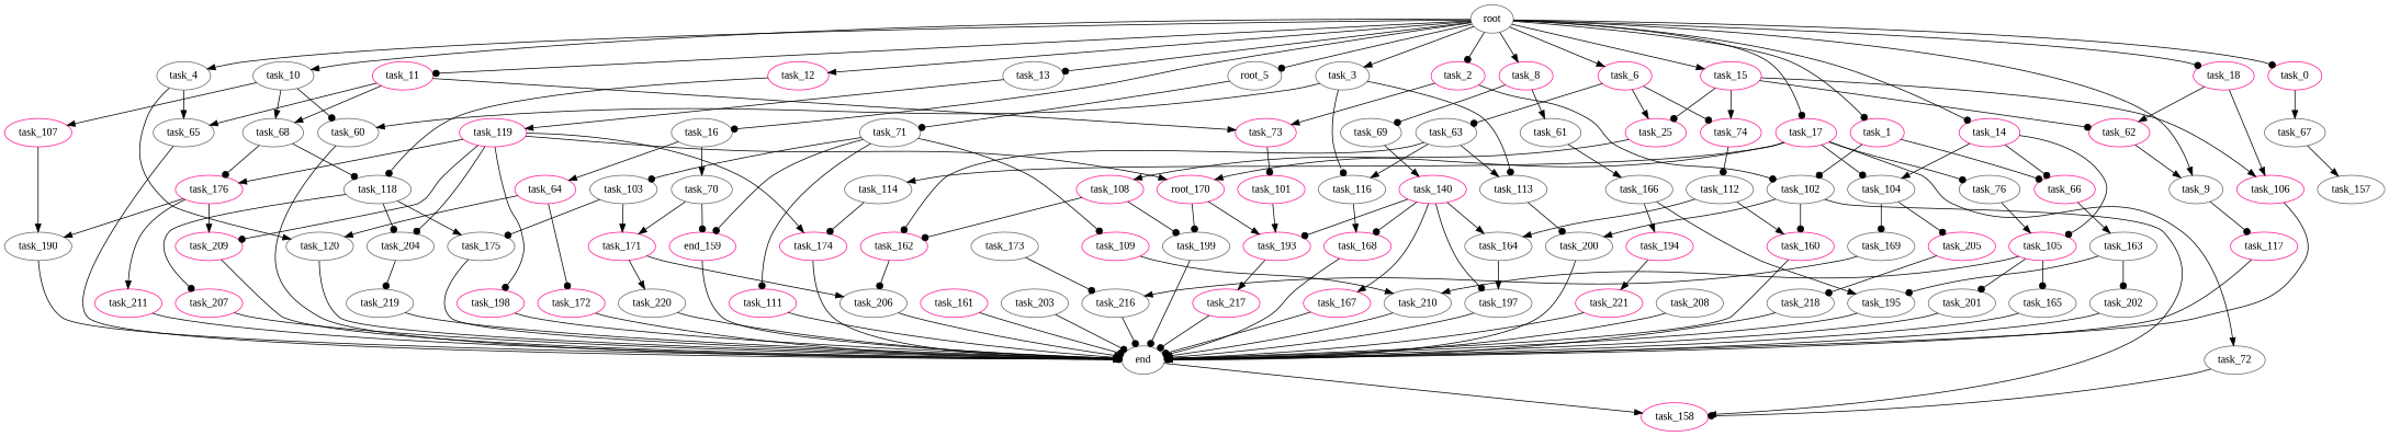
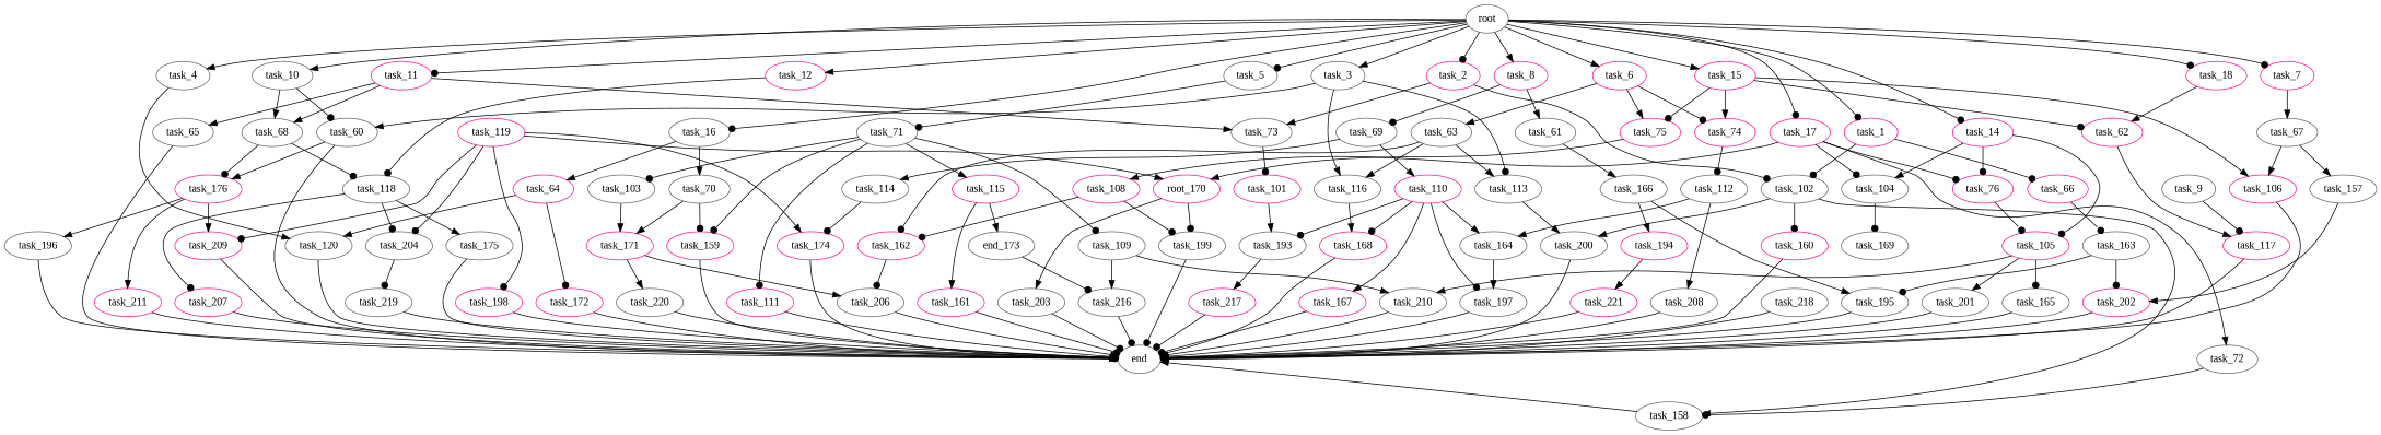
  digraph {
    fontname="Liberation Serif"
    node [color=gray40 fontname="Liberation Serif"]
    edge [arrowhead=normal fontname="Liberation Serif"]
    task_207 [color=deeppink]
    end
    task_64 [color=deeppink]
    task_16
    task_70
    task_172 [color=deeppink]
    task_120
    task_171 [color=deeppink]
-   task_159 [color=deeppink label=end_159]
+   task_159 [color=deeppink]
    task_168 [color=deeppink]
-   task_173
+   task_115 [color=deeppink]
+   task_173 [label=end_173]
    task_161 [color=deeppink]
    task_216
-   task_158 [color=deeppink]
+   task_158
    task_12 [color=deeppink]
    task_118
    task_204
    task_175
    task_119 [color=deeppink]
    task_176 [color=deeppink]
    task_198 [color=deeppink]
    task_209 [color=deeppink]
    task_174 [color=deeppink]
    n25 [color=deeppink label=root_170]
-   task_196 [label=task_190]
+   task_196
    task_211 [color=deeppink]
    task_199
    task_203
    task_219
-   task_13
    task_102
    task_200
    task_160 [color=deeppink]
    task_11 [color=deeppink]
    task_68
    task_65
-   task_73 [color=deeppink]
+   task_73
    task_101 [color=deeppink]
    task_113
-   task_193 [color=deeppink]
+   task_193
    task_217 [color=deeppink]
    task_117 [color=deeppink]
    task_162 [color=deeppink]
    task_206
    task_62 [color=deeppink]
    task_8 [color=deeppink]
    task_61
    task_69
    task_166
-   task_110 [color=deeppink label=task_140]
+   task_110 [color=deeppink]
    task_1 [color=deeppink]
    task_66 [color=deeppink]
    task_163
    task_108 [color=deeppink]
    task_218
    task_6 [color=deeppink]
    task_63
    task_74 [color=deeppink]
-   task_75 [color=deeppink label=task_25]
+   task_75 [color=deeppink]
    task_116
    task_112
    task_72
-   task_5 [label=root_5]
+   task_5
    task_71
    task_103
    task_111 [color=deeppink]
-   task_109 [color=deeppink]
+   task_109
    root
-   task_7 [color=deeppink label=task_0]
+   task_7 [color=deeppink]
    task_18 [color=deeppink]
    task_4
    task_10
    task_14 [color=deeppink]
    task_15 [color=deeppink]
    task_3
    task_9
    task_2 [color=deeppink]
    task_17 [color=deeppink]
    task_67
    task_106 [color=deeppink]
-   task_107 [color=deeppink]
    task_60
    task_104
-   task_76
+   task_76 [color=deeppink]
    task_105 [color=deeppink]
    task_114
-   task_202
+   task_202 [color=deeppink]
    task_169
-   task_205 [color=deeppink]
    task_157
    task_164
    task_208
    task_220
    task_210
    task_165
    task_167 [color=deeppink]
    task_197
    task_195
    task_201
    task_194 [color=deeppink]
    task_221 [color=deeppink]
    task_207 -> end [arrowhead=dot]
    task_64 -> task_172 [arrowhead=dot]
    task_64 -> task_120
    task_16 -> task_64
    task_16 -> task_70
    task_70 -> task_171
    task_70 -> task_159 [arrowhead=dot]
    task_172 -> end [arrowhead=dot]
    task_120 -> end [arrowhead=dot]
    task_171 -> task_206
    task_171 -> task_220
    task_159 -> end [arrowhead=dot]
    task_168 -> end [arrowhead=dot]
+   task_115 -> task_173
+   task_115 -> task_161
    task_173 -> task_216 [arrowhead=dot]
    task_161 -> end [arrowhead=dot]
    task_216 -> end [arrowhead=dot]
-   end -> task_158
+   task_158 -> end
    task_12 -> task_118 [arrowhead=dot]
    task_118 -> task_207 [arrowhead=dot]
    task_118 -> task_204 [arrowhead=dot]
    task_118 -> task_175
    task_204 -> task_219 [arrowhead=dot]
    task_175 -> end [arrowhead=dot]
    task_119 -> task_204 [arrowhead=dot]
-   task_119 -> task_176
+   task_60 -> task_176
    task_119 -> task_198 [arrowhead=dot]
    task_119 -> task_209 [arrowhead=dot]
    task_119 -> task_174
    task_119 -> n25
    task_176 -> task_209
    task_176 -> task_196
    task_176 -> task_211
    task_198 -> end
    task_209 -> end
    task_174 -> end
    n25 -> task_199 [arrowhead=dot]
-   n25 -> task_193
+   n25 -> task_203
    task_196 -> end [arrowhead=dot]
    task_211 -> end
    task_199 -> end [arrowhead=dot]
    task_203 -> end [arrowhead=dot]
    task_219 -> end
-   task_13 -> task_119
    task_102 -> task_158
    task_102 -> task_200
    task_102 -> task_160 [arrowhead=dot]
    task_200 -> end [arrowhead=dot]
    task_160 -> end
    task_11 -> task_68
    task_11 -> task_65
    task_11 -> task_73
    task_68 -> task_118 [arrowhead=dot]
    task_68 -> task_176 [arrowhead=dot]
    task_65 -> end
    task_73 -> task_101 [arrowhead=dot]
    task_101 -> task_193
-   task_113 -> task_200 [arrowhead=dot]
+   task_113 -> task_200
    task_193 -> task_217
    task_217 -> end [arrowhead=dot]
    task_117 -> end [arrowhead=dot]
    task_162 -> task_206 [arrowhead=dot]
    task_206 -> end
-   task_62 -> task_9
+   task_62 -> task_117
    task_8 -> task_61
    task_8 -> task_69 [arrowhead=dot]
    task_61 -> task_166
    task_69 -> task_110
    task_166 -> task_195
    task_166 -> task_194
    task_110 -> task_168 [arrowhead=dot]
    task_110 -> task_193 [arrowhead=dot]
    task_110 -> task_164
    task_110 -> task_167
    task_110 -> task_197 [arrowhead=dot]
    task_1 -> task_102 [arrowhead=dot]
    task_1 -> task_66 [arrowhead=dot]
-   task_66 -> task_163
+   task_66 -> task_163 [arrowhead=dot]
    task_163 -> task_202 [arrowhead=dot]
    task_163 -> task_195 [arrowhead=dot]
    task_108 -> task_199 [arrowhead=dot]
    task_108 -> task_162 [arrowhead=dot]
    task_218 -> end
-   task_6 -> task_63 [arrowhead=dot]
+   task_6 -> task_63
    task_6 -> task_74 [arrowhead=dot]
    task_6 -> task_75
    task_63 -> task_113
    task_63 -> task_162 [arrowhead=dot]
    task_63 -> task_116
    task_74 -> task_112 [arrowhead=dot]
    task_75 -> n25
    task_116 -> task_168
    task_112 -> task_164
-   task_112 -> task_160
+   task_112 -> task_208
    task_72 -> task_158 [arrowhead=dot]
    task_5 -> task_71 [arrowhead=dot]
    task_71 -> task_159 [arrowhead=dot]
+   task_71 -> task_115
    task_71 -> task_103 [arrowhead=dot]
    task_71 -> task_111 [arrowhead=dot]
    task_71 -> task_109 [arrowhead=dot]
    task_103 -> task_171
-   task_103 -> task_175 [arrowhead=dot]
    task_111 -> end [arrowhead=dot]
    task_109 -> task_210
    root -> task_16 [arrowhead=dot]
    root -> task_12
-   root -> task_13 [arrowhead=dot]
    root -> task_11 [arrowhead=dot]
    root -> task_8
    root -> task_1 [arrowhead=dot]
    root -> task_6
    root -> task_5 [arrowhead=dot]
    root -> task_7 [arrowhead=dot]
    root -> task_18 [arrowhead=dot]
    root -> task_4
    root -> task_10
    root -> task_14 [arrowhead=dot]
    root -> task_15
    root -> task_3
-   root -> task_9
    root -> task_2 [arrowhead=dot]
    root -> task_17 [arrowhead=dot]
    task_7 -> task_67
    task_18 -> task_62
-   task_18 -> task_106
+   task_67 -> task_106
    task_4 -> task_120
-   task_4 -> task_65
    task_10 -> task_68
-   task_10 -> task_107
    task_10 -> task_60 [arrowhead=dot]
    task_14 -> task_104
-   task_14 -> task_66 [arrowhead=dot]
+   task_14 -> task_76 [arrowhead=dot]
    task_14 -> task_105 [arrowhead=dot]
    task_15 -> task_62 [arrowhead=dot]
    task_15 -> task_74
    task_15 -> task_75 [arrowhead=dot]
    task_15 -> task_106
    task_3 -> task_113 [arrowhead=dot]
-   task_3 -> task_116 [arrowhead=dot]
+   task_3 -> task_116
    task_3 -> task_60
    task_9 -> task_117 [arrowhead=dot]
    task_2 -> task_102 [arrowhead=dot]
    task_2 -> task_73
    task_17 -> task_108
    task_17 -> task_72
    task_17 -> task_104 [arrowhead=dot]
    task_17 -> task_76 [arrowhead=dot]
-   task_17 -> task_114
+   task_69 -> task_114
    task_67 -> task_157
    task_106 -> end [arrowhead=dot]
-   task_107 -> task_196
    task_60 -> end
    task_104 -> task_169 [arrowhead=dot]
-   task_104 -> task_205 [arrowhead=dot]
-   task_76 -> task_105
+   task_76 -> task_105 [arrowhead=dot]
    task_105 -> task_210
    task_105 -> task_165 [arrowhead=dot]
-   task_105 -> task_201 [arrowhead=dot]
+   task_105 -> task_201
    task_114 -> task_174 [arrowhead=dot]
    task_202 -> end [arrowhead=dot]
-   task_169 -> task_216
-   task_205 -> task_218 [arrowhead=dot]
+   task_109 -> task_216
+   task_157 -> task_202
    task_164 -> task_197
    task_208 -> end [arrowhead=dot]
    task_220 -> end
    task_210 -> end
    task_165 -> end
    task_167 -> end [arrowhead=dot]
    task_197 -> end [arrowhead=dot]
    task_195 -> end
    task_201 -> end [arrowhead=dot]
    task_194 -> task_221
    task_221 -> end [arrowhead=dot]
  }
